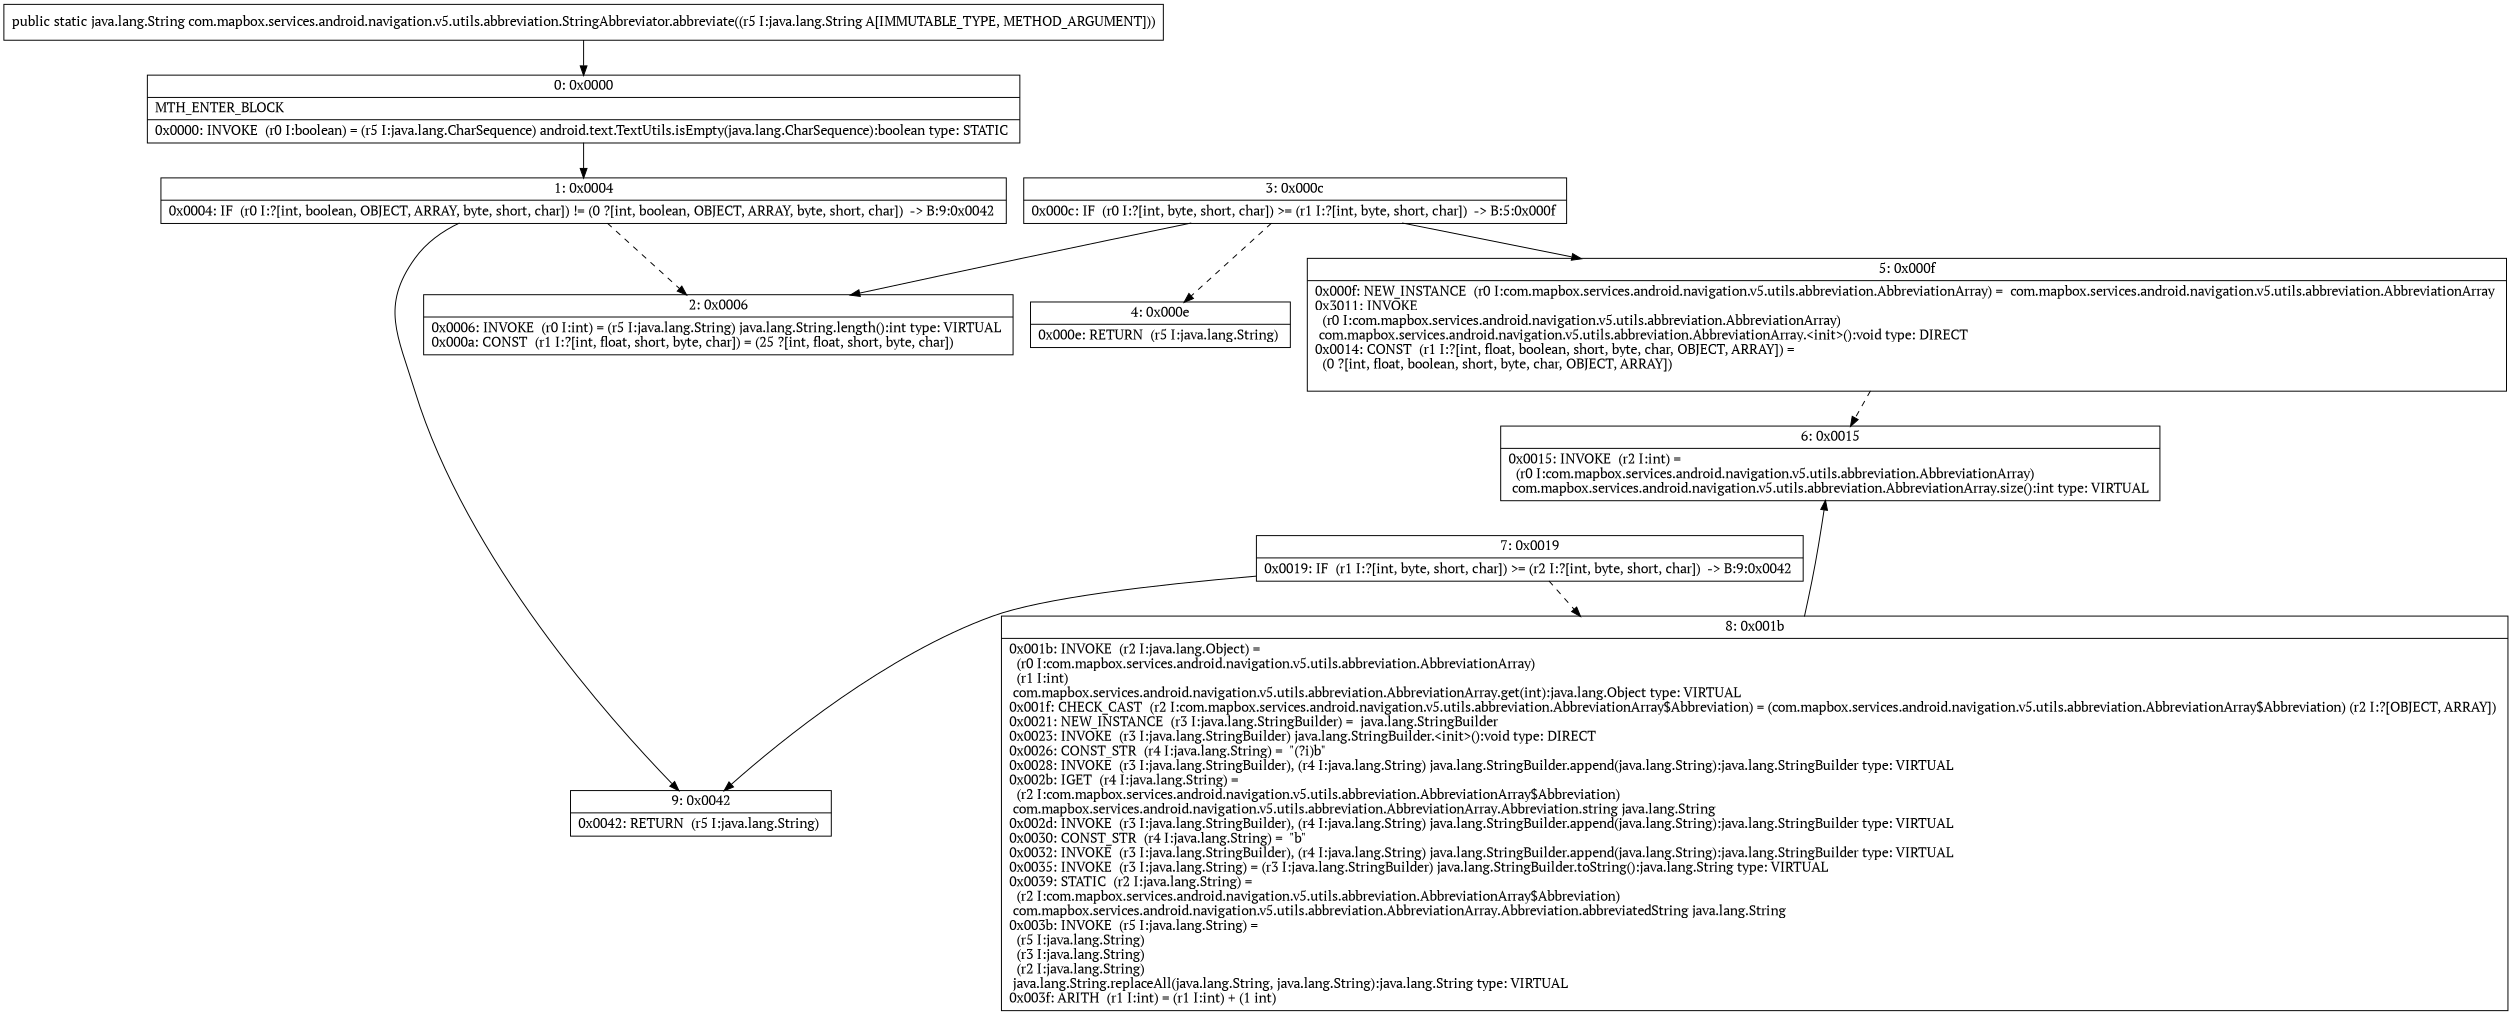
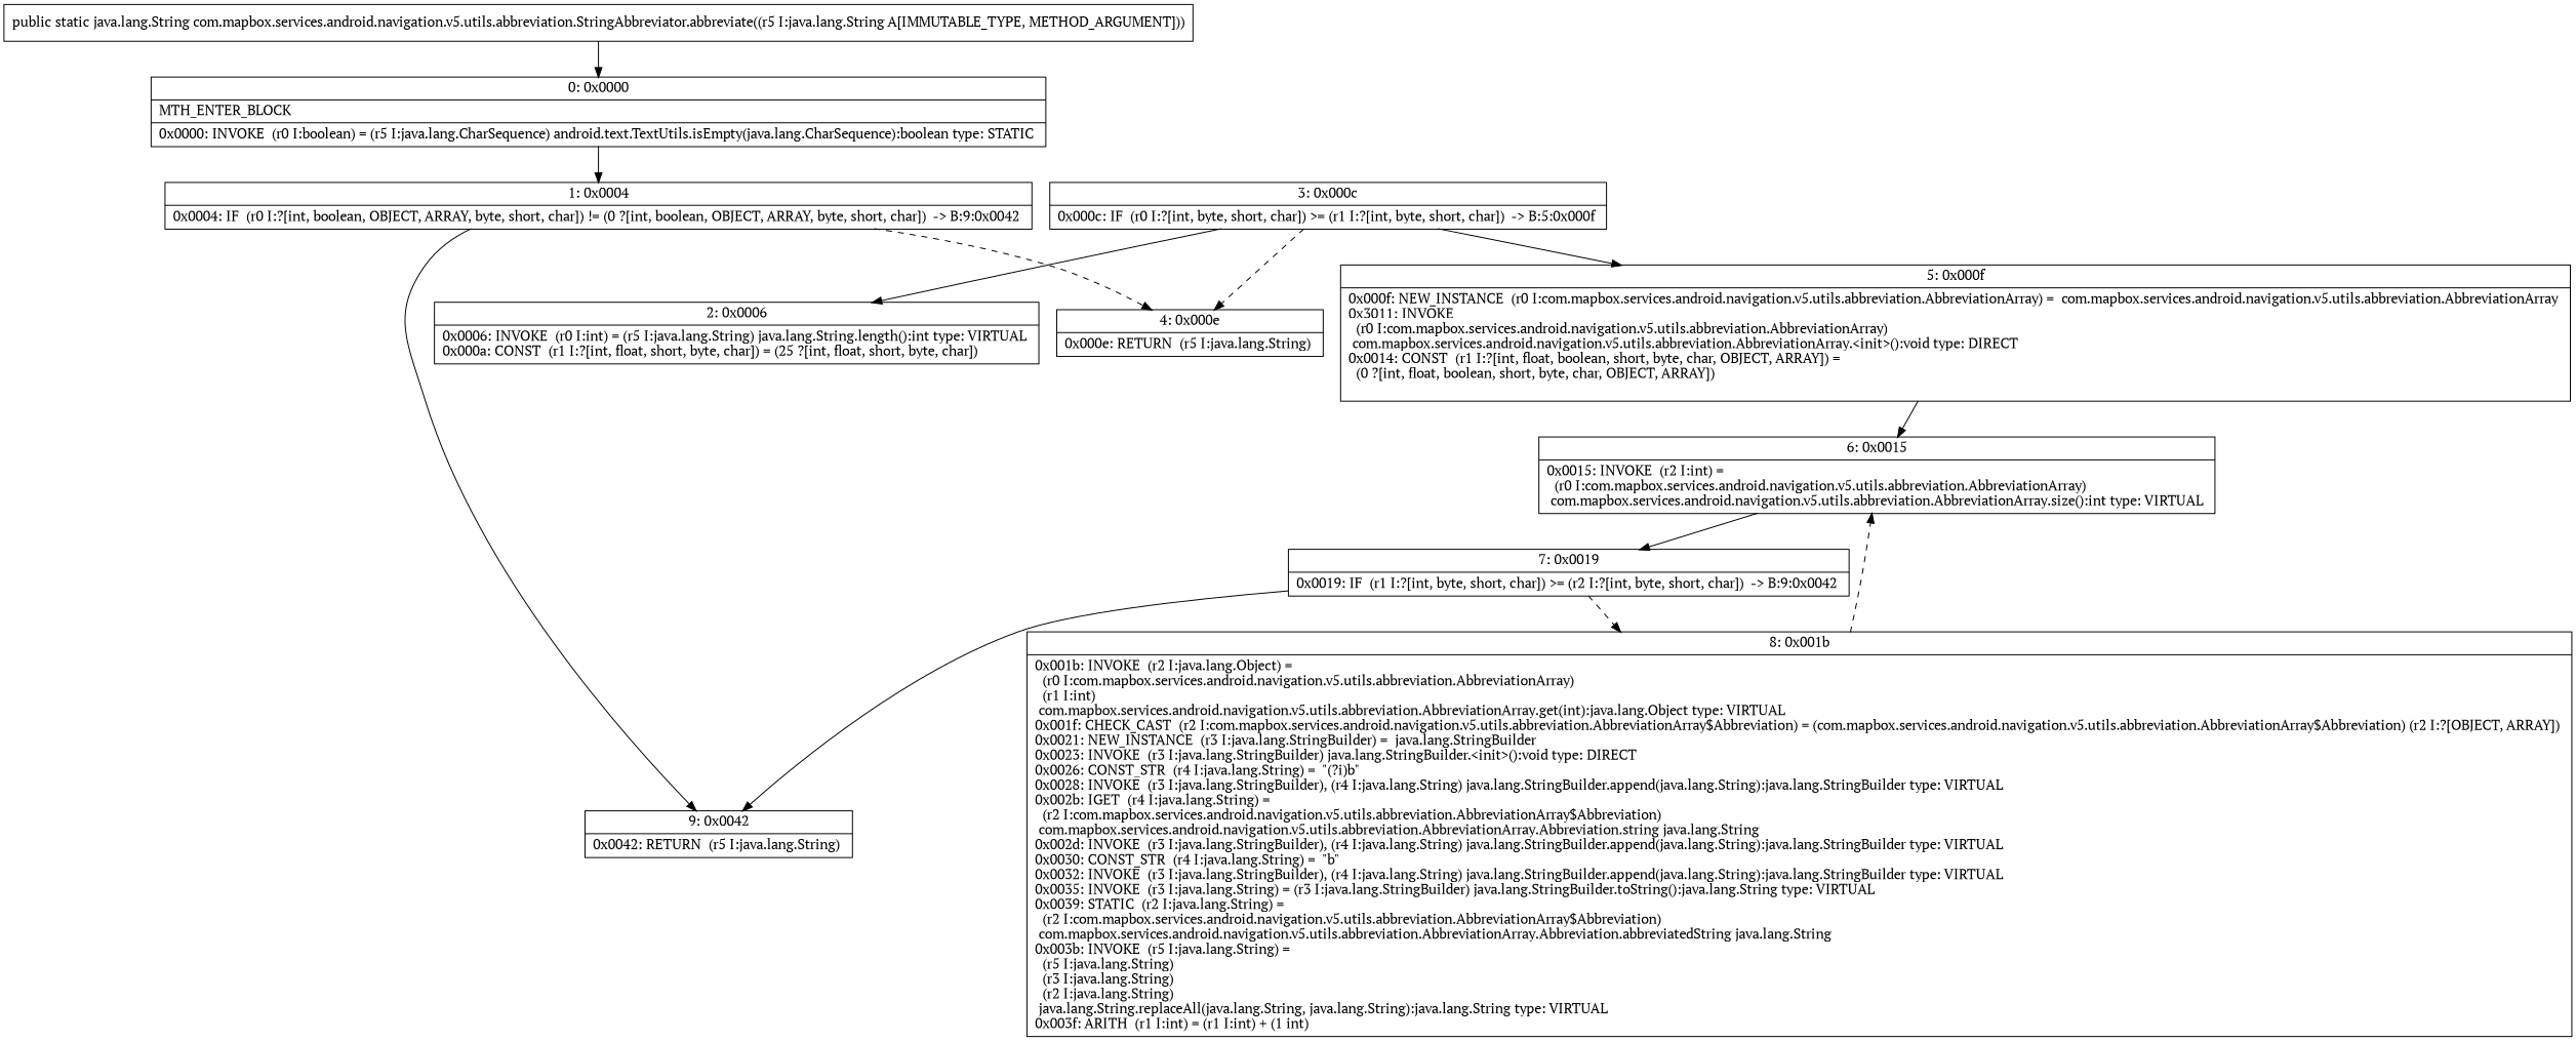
  digraph {
    fontname="PT Serif"
    node [fontname="PT Serif" shape=record]
    edge [fontname="PT Serif"]
    n1 [label="{0\:\ 0x0000|MTH_ENTER_BLOCK\l|0x0000: INVOKE  (r0 I:boolean) = (r5 I:java.lang.CharSequence) android.text.TextUtils.isEmpty(java.lang.CharSequence):boolean type: STATIC \l}"]
    n2 [label="{1\:\ 0x0004|0x0004: IF  (r0 I:?[int, boolean, OBJECT, ARRAY, byte, short, char]) != (0 ?[int, boolean, OBJECT, ARRAY, byte, short, char])  \-\> B:9:0x0042 \l}"]
    n3 [label="{2\:\ 0x0006|0x0006: INVOKE  (r0 I:int) = (r5 I:java.lang.String) java.lang.String.length():int type: VIRTUAL \l0x000a: CONST  (r1 I:?[int, float, short, byte, char]) = (25 ?[int, float, short, byte, char]) \l}"]
    n4 [label="{9\:\ 0x0042|0x0042: RETURN  (r5 I:java.lang.String) \l}"]
    n5 [label="{3\:\ 0x000c|0x000c: IF  (r0 I:?[int, byte, short, char]) \>= (r1 I:?[int, byte, short, char])  \-\> B:5:0x000f \l}"]
    n6 [label="{4\:\ 0x000e|0x000e: RETURN  (r5 I:java.lang.String) \l}"]
    n7 [label="{5\:\ 0x000f|0x000f: NEW_INSTANCE  (r0 I:com.mapbox.services.android.navigation.v5.utils.abbreviation.AbbreviationArray) =  com.mapbox.services.android.navigation.v5.utils.abbreviation.AbbreviationArray \l0x3011: INVOKE  \l  (r0 I:com.mapbox.services.android.navigation.v5.utils.abbreviation.AbbreviationArray)\l com.mapbox.services.android.navigation.v5.utils.abbreviation.AbbreviationArray.\<init\>():void type: DIRECT \l0x0014: CONST  (r1 I:?[int, float, boolean, short, byte, char, OBJECT, ARRAY]) = \l  (0 ?[int, float, boolean, short, byte, char, OBJECT, ARRAY])\l \l}"]
    n8 [label="{6\:\ 0x0015|0x0015: INVOKE  (r2 I:int) = \l  (r0 I:com.mapbox.services.android.navigation.v5.utils.abbreviation.AbbreviationArray)\l com.mapbox.services.android.navigation.v5.utils.abbreviation.AbbreviationArray.size():int type: VIRTUAL \l}"]
    n9 [label="{7\:\ 0x0019|0x0019: IF  (r1 I:?[int, byte, short, char]) \>= (r2 I:?[int, byte, short, char])  \-\> B:9:0x0042 \l}"]
    n10 [label="{8\:\ 0x001b|0x001b: INVOKE  (r2 I:java.lang.Object) = \l  (r0 I:com.mapbox.services.android.navigation.v5.utils.abbreviation.AbbreviationArray)\l  (r1 I:int)\l com.mapbox.services.android.navigation.v5.utils.abbreviation.AbbreviationArray.get(int):java.lang.Object type: VIRTUAL \l0x001f: CHECK_CAST  (r2 I:com.mapbox.services.android.navigation.v5.utils.abbreviation.AbbreviationArray$Abbreviation) = (com.mapbox.services.android.navigation.v5.utils.abbreviation.AbbreviationArray$Abbreviation) (r2 I:?[OBJECT, ARRAY]) \l0x0021: NEW_INSTANCE  (r3 I:java.lang.StringBuilder) =  java.lang.StringBuilder \l0x0023: INVOKE  (r3 I:java.lang.StringBuilder) java.lang.StringBuilder.\<init\>():void type: DIRECT \l0x0026: CONST_STR  (r4 I:java.lang.String) =  \"(?i)b\" \l0x0028: INVOKE  (r3 I:java.lang.StringBuilder), (r4 I:java.lang.String) java.lang.StringBuilder.append(java.lang.String):java.lang.StringBuilder type: VIRTUAL \l0x002b: IGET  (r4 I:java.lang.String) = \l  (r2 I:com.mapbox.services.android.navigation.v5.utils.abbreviation.AbbreviationArray$Abbreviation)\l com.mapbox.services.android.navigation.v5.utils.abbreviation.AbbreviationArray.Abbreviation.string java.lang.String \l0x002d: INVOKE  (r3 I:java.lang.StringBuilder), (r4 I:java.lang.String) java.lang.StringBuilder.append(java.lang.String):java.lang.StringBuilder type: VIRTUAL \l0x0030: CONST_STR  (r4 I:java.lang.String) =  \"b\" \l0x0032: INVOKE  (r3 I:java.lang.StringBuilder), (r4 I:java.lang.String) java.lang.StringBuilder.append(java.lang.String):java.lang.StringBuilder type: VIRTUAL \l0x0035: INVOKE  (r3 I:java.lang.String) = (r3 I:java.lang.StringBuilder) java.lang.StringBuilder.toString():java.lang.String type: VIRTUAL \l0x0039: STATIC  (r2 I:java.lang.String) = \l  (r2 I:com.mapbox.services.android.navigation.v5.utils.abbreviation.AbbreviationArray$Abbreviation)\l com.mapbox.services.android.navigation.v5.utils.abbreviation.AbbreviationArray.Abbreviation.abbreviatedString java.lang.String \l0x003b: INVOKE  (r5 I:java.lang.String) = \l  (r5 I:java.lang.String)\l  (r3 I:java.lang.String)\l  (r2 I:java.lang.String)\l java.lang.String.replaceAll(java.lang.String, java.lang.String):java.lang.String type: VIRTUAL \l0x003f: ARITH  (r1 I:int) = (r1 I:int) + (1 int) \l}"]
    n11 [label="{public static java.lang.String com.mapbox.services.android.navigation.v5.utils.abbreviation.StringAbbreviator.abbreviate((r5 I:java.lang.String A[IMMUTABLE_TYPE, METHOD_ARGUMENT])) }"]
    n1 -> n2
-   n2 -> n3 [style=dashed]
+   n2 -> n6 [style=dashed]
    n2 -> n4
    n5 -> n3
    n5 -> n6 [style=dashed]
    n5 -> n7
-   n7 -> n8 [style=dashed]
+   n7 -> n8
+   n8 -> n9
    n9 -> n4
    n9 -> n10 [style=dashed]
-   n10 -> n8
+   n10 -> n8 [style=dashed]
    n11 -> n1
  }
